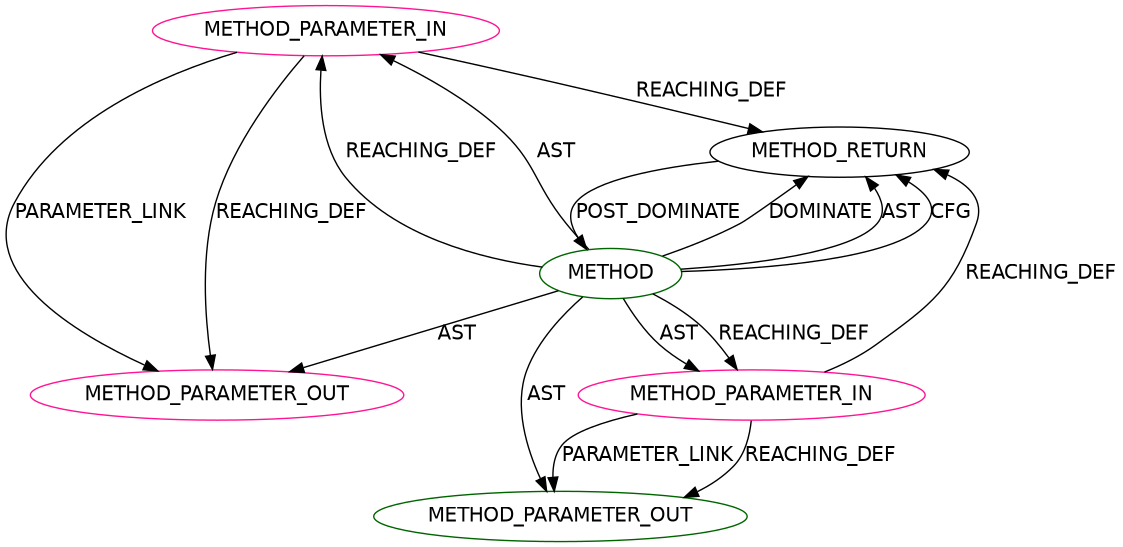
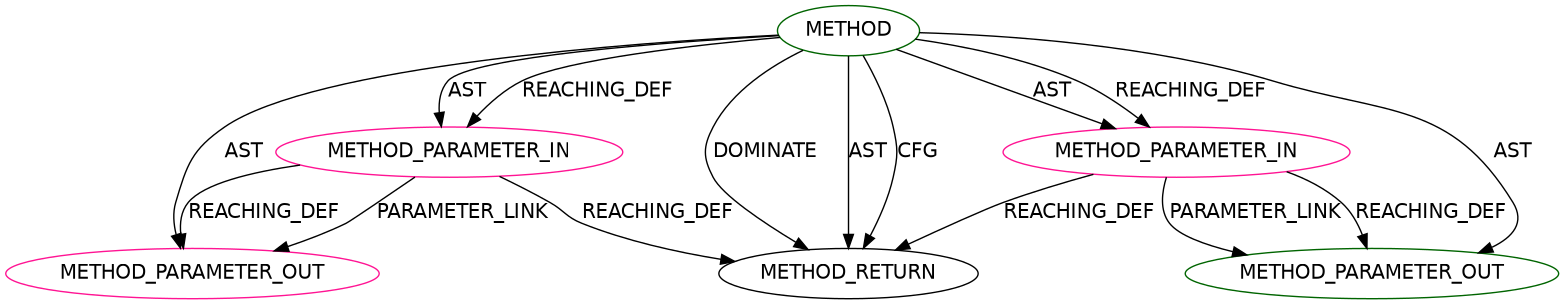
  digraph {
    fontname="DejaVu Sans"
    node [CODE=p2 EVALUATION_STRATEGY=BY_VALUE IS_VARIADIC=false NAME=p2 ORDER=2 TYPE_FULL_NAME=ANY color=deeppink fontname="DejaVu Sans"]
    edge [fontname="DejaVu Sans"]
    n1 [INDEX=2 label=METHOD_PARAMETER_OUT]
    n2 [INDEX=2 label=METHOD_PARAMETER_IN]
    n3 [CODE=RET color=black label=METHOD_RETURN IS_VARIADIC="" NAME=""]
    n4 [AST_PARENT_FULL_NAME="<global>" AST_PARENT_TYPE=NAMESPACE_BLOCK CODE="<empty>" FILENAME="<empty>" FULL_NAME=netdev_sk_get_lowest_dev IS_EXTERNAL=true NAME=netdev_sk_get_lowest_dev ORDER=0 color=darkgreen label=METHOD EVALUATION_STRATEGY="" IS_VARIADIC="" TYPE_FULL_NAME=""]
    n5 [CODE=p1 INDEX=1 NAME=p1 ORDER=1 color=darkgreen label=METHOD_PARAMETER_OUT]
    n6 [CODE=p1 INDEX=1 NAME=p1 ORDER=1 label=METHOD_PARAMETER_IN]
    n2 -> n1 [label=PARAMETER_LINK]
    n2 -> n1 [VARIABLE=p2 label=REACHING_DEF]
    n2 -> n3 [VARIABLE=p2 label=REACHING_DEF]
-   n3 -> n4 [label=POST_DOMINATE]
    n4 -> n1 [label=AST]
    n4 -> n2 [label=REACHING_DEF]
    n4 -> n2 [label=AST]
    n4 -> n3 [label=DOMINATE]
    n4 -> n3 [label=AST]
    n4 -> n3 [label=CFG]
    n4 -> n5 [label=AST]
    n4 -> n6 [label=AST]
    n4 -> n6 [label=REACHING_DEF]
    n6 -> n3 [VARIABLE=p1 label=REACHING_DEF]
    n6 -> n5 [label=PARAMETER_LINK]
    n6 -> n5 [VARIABLE=p1 label=REACHING_DEF]
  }
